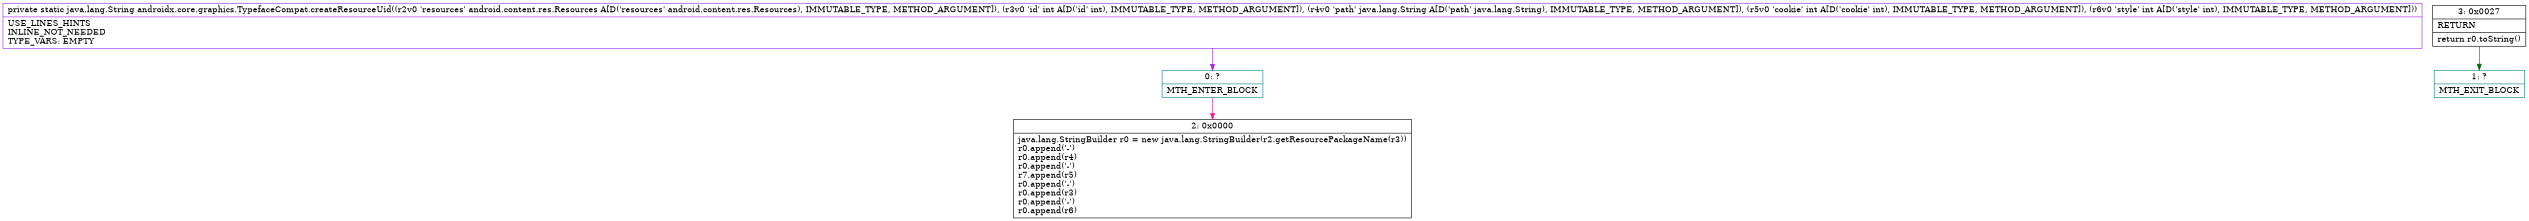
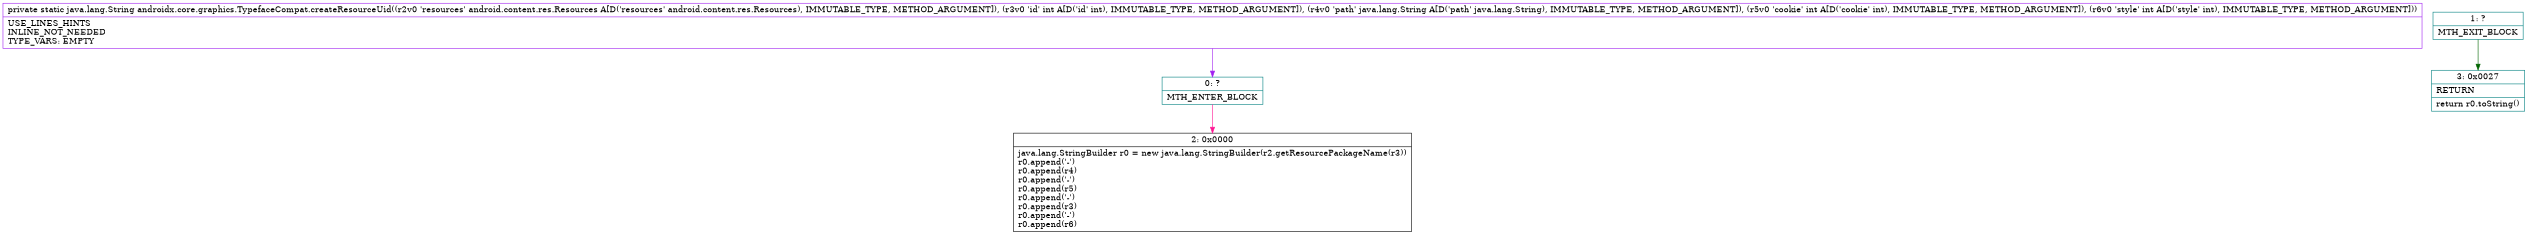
  digraph {
    node [color=teal shape=record]
    edge [style=solid]
    n1 [label="{0\:\ ?|MTH_ENTER_BLOCK\l}"]
-   n2 [color=black label="{2\:\ 0x0000|java.lang.StringBuilder r0 = new java.lang.StringBuilder(r2.getResourcePackageName(r3))\lr0.append('\-')\lr0.append(r4)\lr0.append('\-')\lr7.append(r5)\lr0.append('\-')\lr0.append(r3)\lr0.append('\-')\lr0.append(r6)\l}"]
-   n3 [color=black label="{3\:\ 0x0027|RETURN\l|return r0.toString()\l}"]
+   n2 [color=black label="{2\:\ 0x0000|java.lang.StringBuilder r0 = new java.lang.StringBuilder(r2.getResourcePackageName(r3))\lr0.append('\-')\lr0.append(r4)\lr0.append('\-')\lr0.append(r5)\lr0.append('\-')\lr0.append(r3)\lr0.append('\-')\lr0.append(r6)\l}"]
+   n3 [label="{3\:\ 0x0027|RETURN\l|return r0.toString()\l}"]
    n4 [label="{1\:\ ?|MTH_EXIT_BLOCK\l}"]
    n5 [color=purple label="{private static java.lang.String androidx.core.graphics.TypefaceCompat.createResourceUid((r2v0 'resources' android.content.res.Resources A[D('resources' android.content.res.Resources), IMMUTABLE_TYPE, METHOD_ARGUMENT]), (r3v0 'id' int A[D('id' int), IMMUTABLE_TYPE, METHOD_ARGUMENT]), (r4v0 'path' java.lang.String A[D('path' java.lang.String), IMMUTABLE_TYPE, METHOD_ARGUMENT]), (r5v0 'cookie' int A[D('cookie' int), IMMUTABLE_TYPE, METHOD_ARGUMENT]), (r6v0 'style' int A[D('style' int), IMMUTABLE_TYPE, METHOD_ARGUMENT]))  | USE_LINES_HINTS\lINLINE_NOT_NEEDED\lTYPE_VARS: EMPTY\l}"]
    n1 -> n2 [color=deeppink]
-   n3 -> n4 [color=darkgreen]
+   n4 -> n3 [color=darkgreen]
    n5 -> n1 [color=purple]
  }
